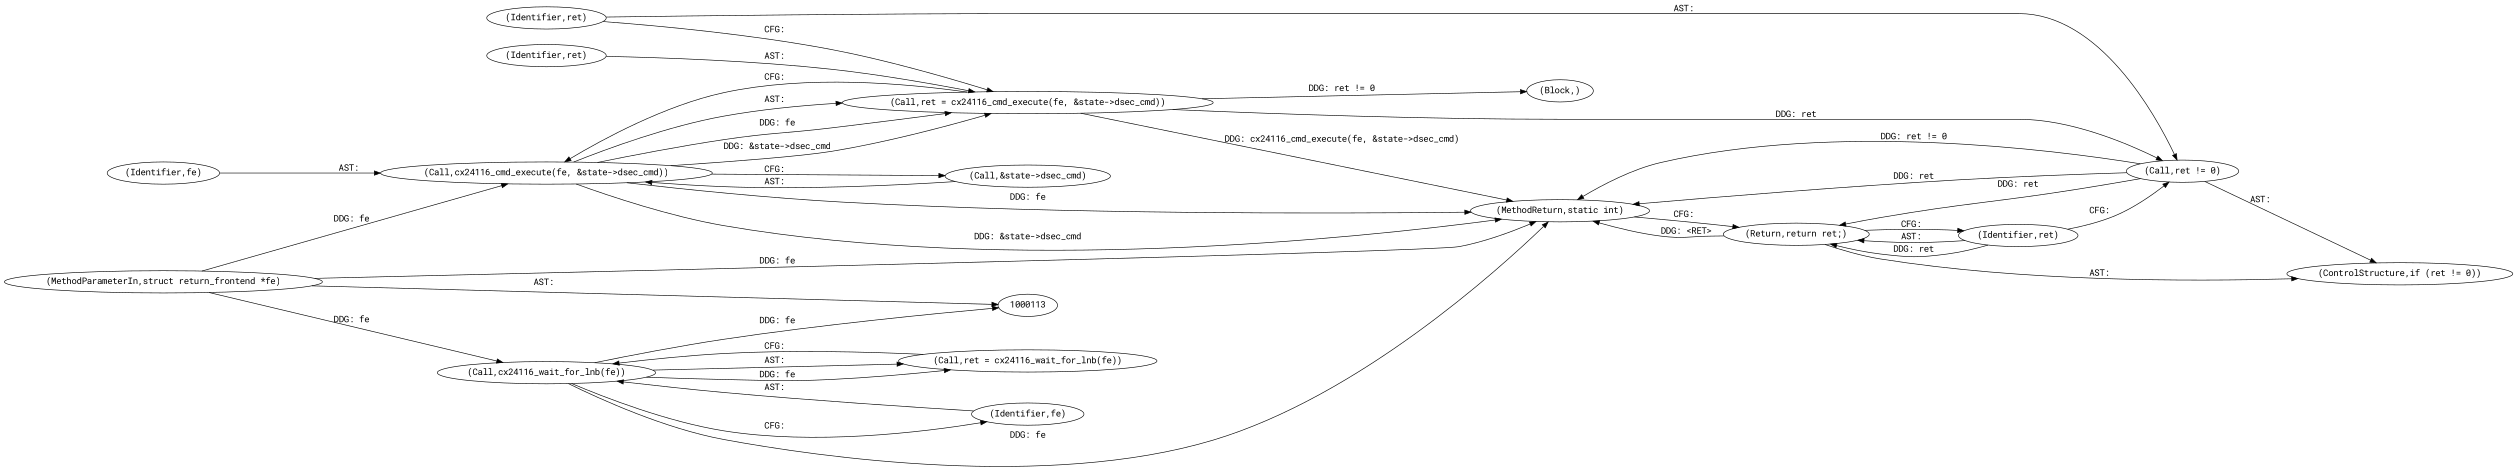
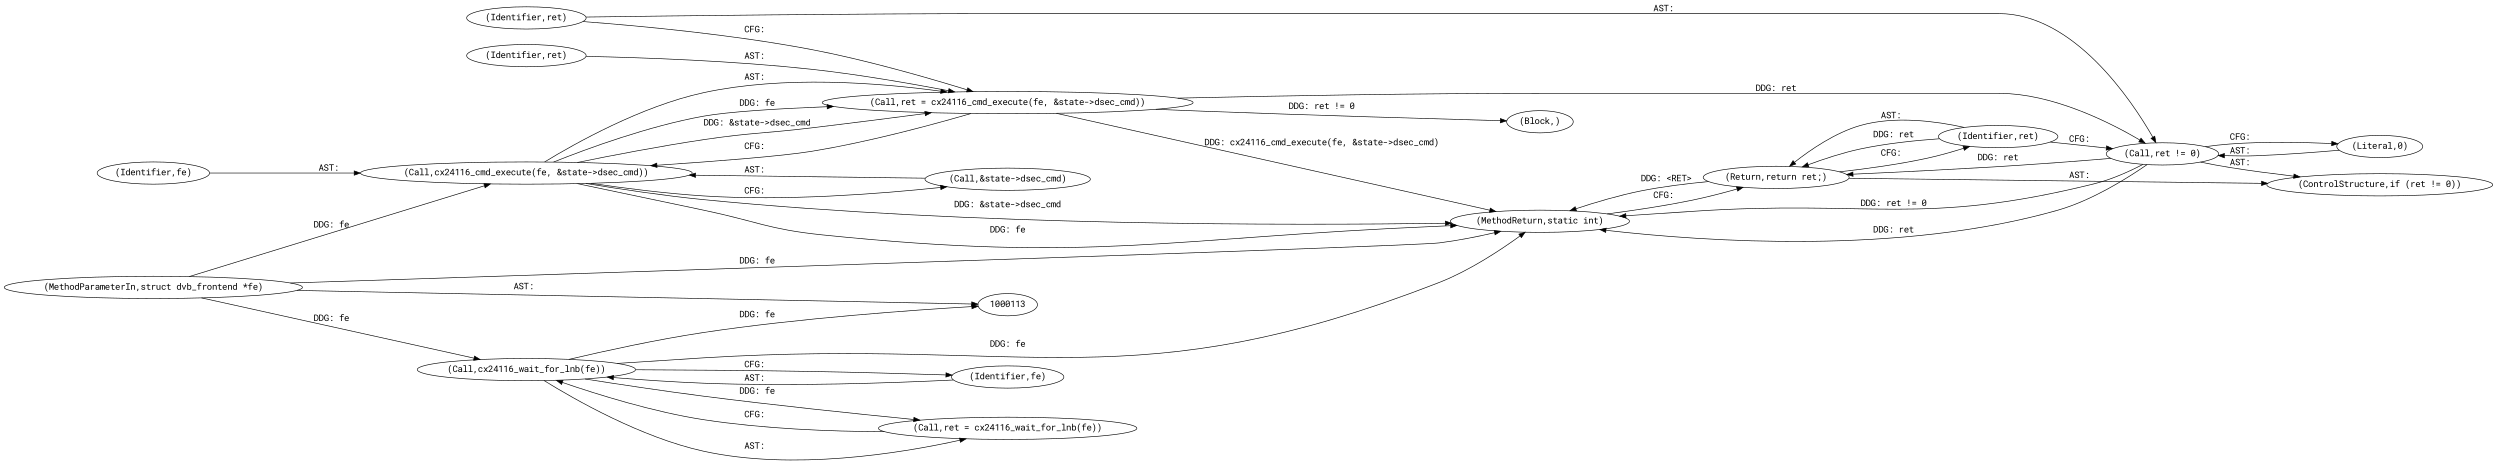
  digraph {
    fontname="Roboto Mono"
    rankdir=LR
    node [fontname="Roboto Mono"]
    edge [fontname="Roboto Mono"]
    n1 [label="(Call,cx24116_cmd_execute(fe, &state->dsec_cmd))"]
    n2 [label="(Call,ret = cx24116_cmd_execute(fe, &state->dsec_cmd))"]
    n3 [label="(MethodReturn,static int)"]
    n4 [label="(Call,&state->dsec_cmd)"]
    n5 [label="(Call,ret != 0)"]
    n6 [label="(Block,)"]
    n7 [label="(Return,return ret;)"]
    n8 [label="(Call,cx24116_wait_for_lnb(fe))"]
    n9 [label="(Call,ret = cx24116_wait_for_lnb(fe))"]
    n10 [label="(Identifier,fe)"]
    1000113
-   n12 [label="(MethodParameterIn,struct return_frontend *fe)"]
+   n12 [label="(MethodParameterIn,struct dvb_frontend *fe)"]
+   n13 [label="(Literal,0)"]
    n14 [label="(ControlStructure,if (ret != 0))"]
    n15 [label="(Identifier,ret)"]
    n16 [label="(Identifier,fe)"]
    n17 [label="(Identifier,ret)"]
    n18 [label="(Identifier,ret)"]
    n1 -> n2 [label="AST: "]
    n1 -> n2 [label="DDG: fe"]
    n1 -> n2 [label="DDG: &state->dsec_cmd"]
    n1 -> n3 [label="DDG: &state->dsec_cmd"]
    n1 -> n3 [label="DDG: fe"]
    n1 -> n4 [label="CFG: "]
    n2 -> n1 [label="CFG: "]
    n2 -> n3 [label="DDG: cx24116_cmd_execute(fe, &state->dsec_cmd)"]
    n2 -> n5 [label="DDG: ret"]
    n2 -> n6 [label="DDG: ret != 0"]
    n3 -> n7 [label="CFG: "]
    n4 -> n1 [label="AST: "]
    n5 -> n3 [label="DDG: ret != 0"]
    n5 -> n3 [label="DDG: ret"]
    n5 -> n7 [label="DDG: ret"]
+   n5 -> n13 [label="CFG: "]
    n5 -> n14 [label="AST: "]
    n7 -> n3 [label="DDG: <RET>"]
    n7 -> n14 [label="AST: "]
    n7 -> n15 [label="CFG: "]
    n8 -> n3 [label="DDG: fe"]
    n8 -> n9 [label="AST: "]
    n8 -> n9 [label="DDG: fe"]
    n8 -> n10 [label="CFG: "]
    n8 -> 1000113 [label="DDG: fe"]
    n9 -> n8 [label="CFG: "]
    n10 -> n8 [label="AST: "]
    n12 -> n1 [label="DDG: fe"]
    n12 -> n3 [label="DDG: fe"]
    n12 -> n8 [label="DDG: fe"]
    n12 -> 1000113 [label="AST: "]
+   n13 -> n5 [label="AST: "]
    n15 -> n5 [label="CFG: "]
    n15 -> n7 [label="AST: "]
    n15 -> n7 [label="DDG: ret"]
    n16 -> n1 [label="AST: "]
    n17 -> n2 [label="CFG: "]
    n17 -> n5 [label="AST: "]
    n18 -> n2 [label="AST: "]
  }
